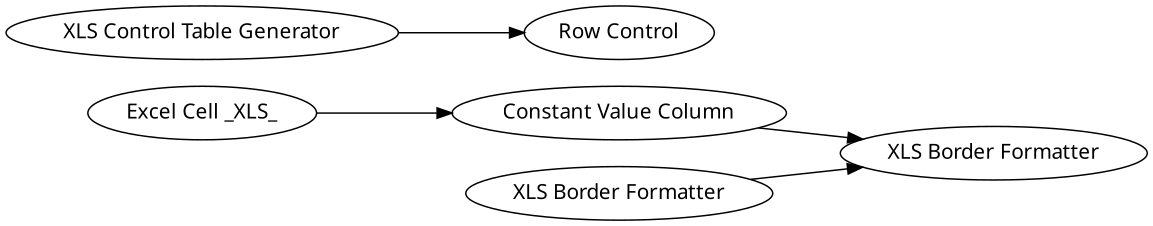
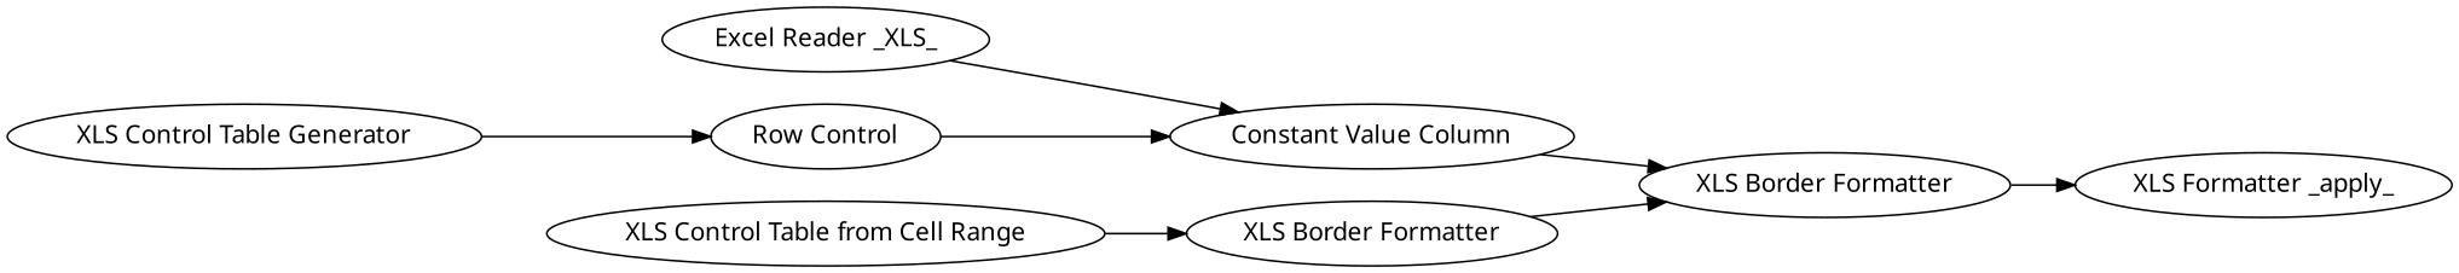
  digraph {
    fontname="Noto Sans"
    rankdir=LR
    node [fontname="Noto Sans"]
    edge [fontname="Noto Sans"]
-   n1 [label="Excel Cell _XLS_"]
+   n1 [label="Excel Reader _XLS_"]
    n2 [label="Constant Value Column"]
    n3 [label="XLS Control Table Generator"]
    n4 [label="Row Control"]
+   n5 [label="XLS Formatter _apply_"]
+   n6 [label="XLS Control Table from Cell Range"]
    n7 [label="XLS Border Formatter"]
    n8 [label="XLS Border Formatter"]
    n1 -> n2
    n2 -> n8
    n3 -> n4
+   n4 -> n2
+   n6 -> n7
    n7 -> n8
+   n8 -> n5
  }
